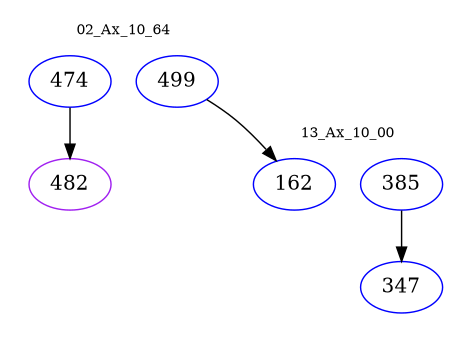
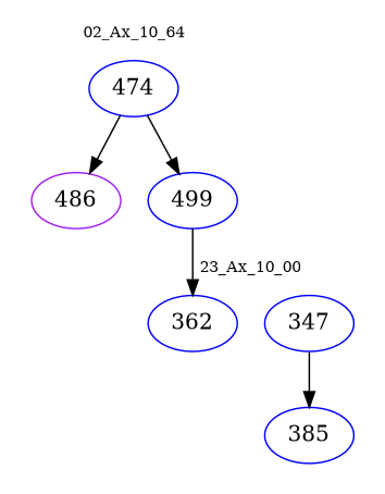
  digraph {
    node [color=blue]
    edge [color=black]
    n1 [label=474]
-   n2 [color=purple label=482]
+   n2 [color=purple label=486]
    n3 [label=499]
    n4 [label=347]
    n5 [label=385]
-   n6 [label=162]
+   n6 [label=362]
    subgraph cluster_1 {
      color=white
      fontsize=10
      label="02_Ax_10_64"
      n1
      n2
      n3
    }
    subgraph cluster_2 {
      color=white
      fontsize=10
-     label="13_Ax_10_00"
+     label="23_Ax_10_00"
      n4
      n5
      n6
    }
    n1 -> n2
+   n1 -> n3
    n3 -> n6
-   n5 -> n4
+   n4 -> n5
  }
